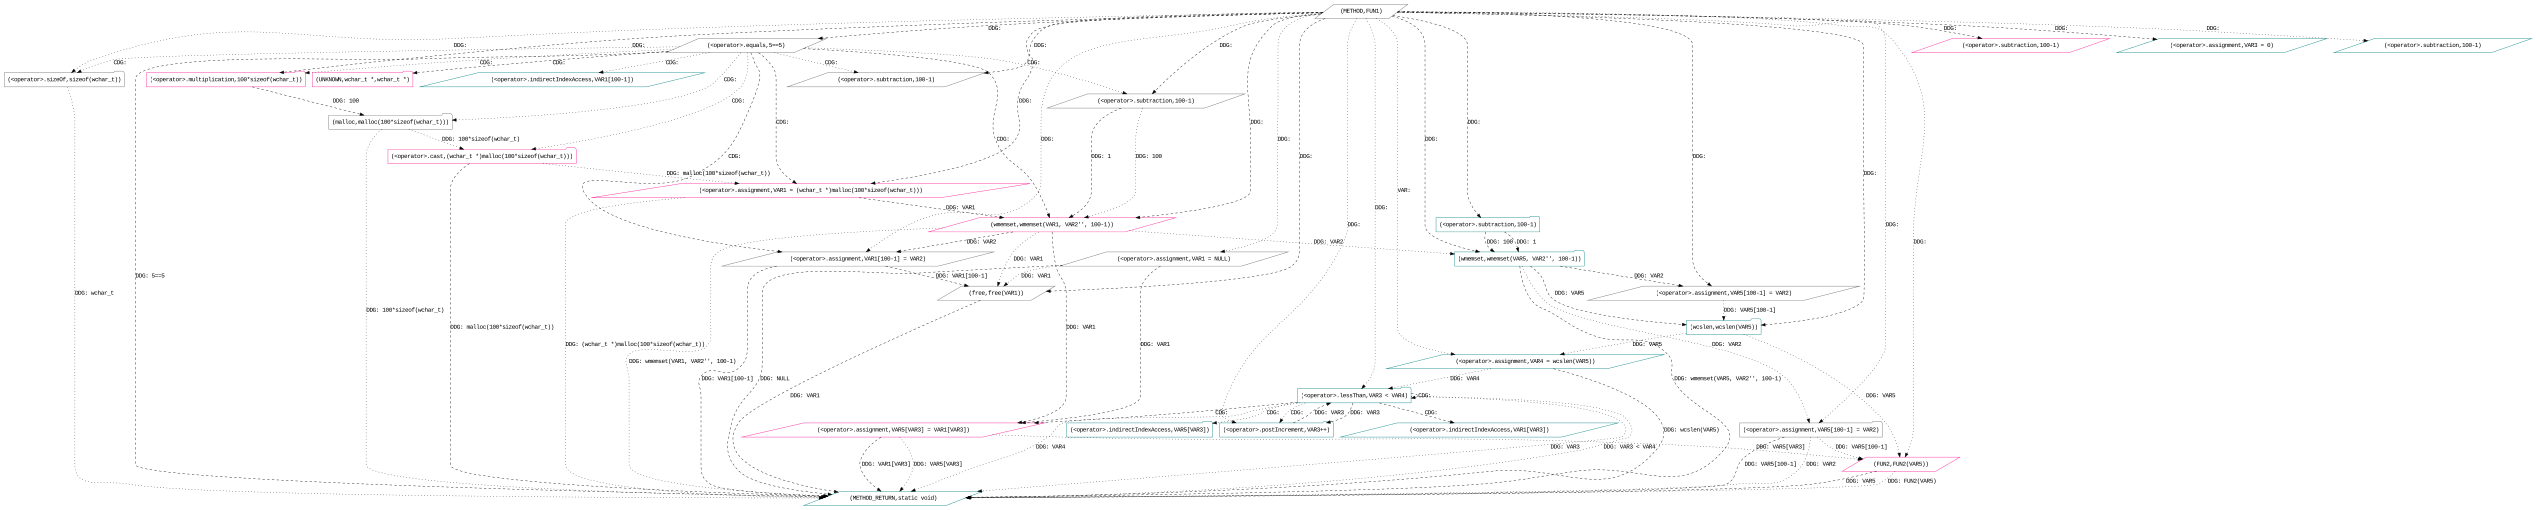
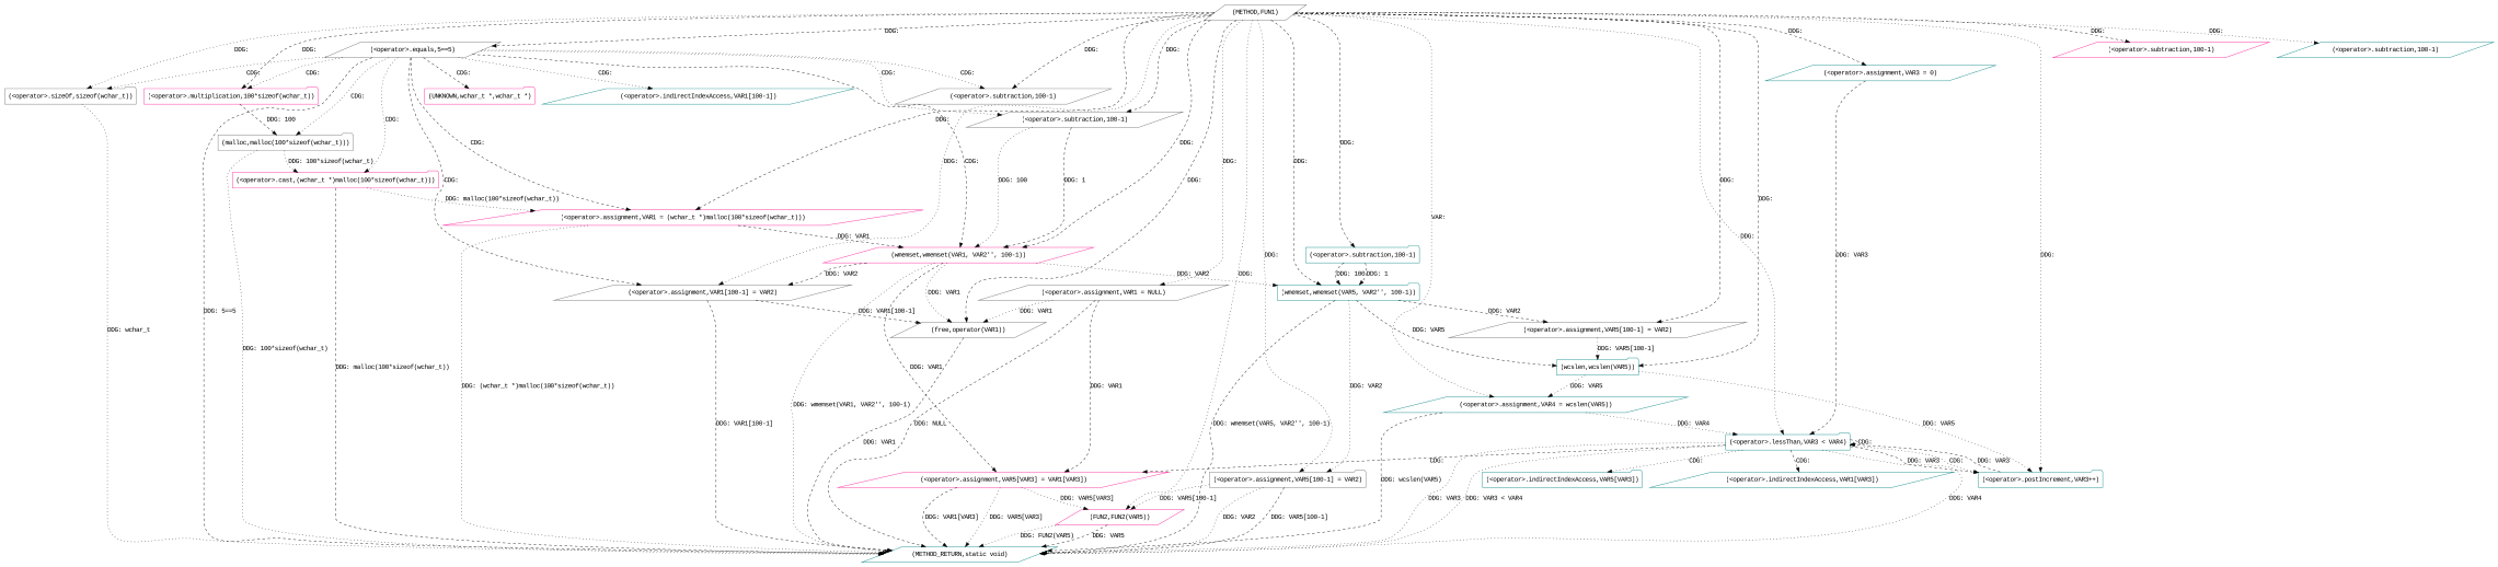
  digraph {
    fontname="Liberation Mono"
    node [color=teal fontname="Liberation Mono" shape=parallelogram]
    edge [fontname="Liberation Mono" style=dashed]
    n1 [color=gray40 label="(METHOD,FUN1)"]
    n2 [color=gray40 label="(<operator>.assignment,VAR1 = NULL)"]
    n3 [color=gray40 label="(<operator>.equals,5==5)"]
    n4 [color=deeppink label="(<operator>.assignment,VAR1 = (wchar_t *)malloc(100*sizeof(wchar_t)))"]
    n5 [color=deeppink label="(<operator>.multiplication,100*sizeof(wchar_t))" shape=folder]
    n6 [color=gray40 label="(<operator>.sizeOf,sizeof(wchar_t))" shape=folder]
    n7 [color=deeppink label="(wmemset,wmemset(VAR1, VAR2'', 100-1))"]
    n8 [color=gray40 label="(<operator>.subtraction,100-1)"]
    n9 [color=gray40 label="(<operator>.assignment,VAR1[100-1] = VAR2)"]
    n10 [color=gray40 label="(<operator>.subtraction,100-1)"]
    n11 [label="(wmemset,wmemset(VAR5, VAR2'', 100-1))" shape=folder]
    n12 [label="(<operator>.subtraction,100-1)" shape=folder]
    n13 [color=gray40 label="(<operator>.assignment,VAR5[100-1] = VAR2)"]
    n14 [color=deeppink label="(<operator>.subtraction,100-1)"]
    n15 [label="(<operator>.assignment,VAR4 = wcslen(VAR5))"]
    n16 [label="(wcslen,wcslen(VAR5))" shape=folder]
    n17 [label="(<operator>.assignment,VAR3 = 0)"]
    n18 [label="(<operator>.lessThan,VAR3 < VAR4)" shape=folder]
    n19 [label="(<operator>.postIncrement,VAR3++)" shape=folder]
    n20 [color=gray40 label="(<operator>.assignment,VAR5[100-1] = VAR2)" shape=folder]
    n21 [label="(<operator>.subtraction,100-1)"]
    n22 [color=deeppink label="(FUN2,FUN2(VAR5))"]
-   n23 [color=gray40 label="(free,free(VAR1))"]
+   n23 [color=gray40 label="(free,operator(VAR1))"]
    n24 [label="(METHOD_RETURN,static void)"]
    n25 [color=deeppink label="(<operator>.assignment,VAR5[VAR3] = VAR1[VAR3])"]
    n26 [color=deeppink label="(<operator>.cast,(wchar_t *)malloc(100*sizeof(wchar_t)))" shape=folder]
    n27 [color=gray40 label="(malloc,malloc(100*sizeof(wchar_t)))" shape=folder]
    n28 [color=deeppink label="(UNKNOWN,wchar_t *,wchar_t *)" shape=folder]
    n29 [label="(<operator>.indirectIndexAccess,VAR1[100-1])"]
    n30 [label="(<operator>.indirectIndexAccess,VAR5[VAR3])" shape=folder]
    n31 [label="(<operator>.indirectIndexAccess,VAR1[VAR3])"]
    n1 -> n2 [label="DDG: " style=dotted]
    n1 -> n3 [label="DDG: "]
    n1 -> n4 [label="DDG: "]
    n1 -> n5 [label="DDG: "]
    n1 -> n6 [label="DDG: " style=dotted]
    n1 -> n7 [label="DDG: "]
    n1 -> n8 [label="DDG: "]
    n1 -> n9 [label="DDG: " style=dotted]
    n1 -> n10 [label="DDG: "]
    n1 -> n11 [label="DDG: "]
    n1 -> n12 [label="DDG: "]
    n1 -> n13 [label="DDG: "]
    n1 -> n14 [label="DDG: "]
    n1 -> n15 [label="VAR: " style=dotted]
    n1 -> n16 [label="DDG: "]
    n1 -> n17 [label="DDG: "]
    n1 -> n18 [label="DDG: " style=dotted]
    n1 -> n19 [label="DDG: " style=dotted]
    n1 -> n20 [label="DDG: " style=dotted]
    n1 -> n21 [label="DDG: " style=dotted]
    n1 -> n22 [label="DDG: " style=dotted]
    n1 -> n23 [label="DDG: "]
    n2 -> n23 [label="DDG: VAR1" style=dotted]
    n2 -> n24 [label="DDG: NULL"]
    n2 -> n25 [label="DDG: VAR1"]
    n3 -> n4 [label="CDG: "]
    n3 -> n5 [label="CDG: " style=dotted]
    n3 -> n6 [label="CDG: " style=dotted]
    n3 -> n7 [label="CDG: "]
    n3 -> n8 [label="CDG: " style=dotted]
    n3 -> n9 [label="CDG: "]
    n3 -> n10 [label="CDG: " style=dotted]
    n3 -> n24 [label="DDG: 5==5"]
    n3 -> n26 [label="CDG: " style=dotted]
    n3 -> n27 [label="CDG: " style=dotted]
    n3 -> n28 [label="CDG: "]
    n3 -> n29 [label="CDG: " style=dotted]
    n4 -> n7 [label="DDG: VAR1"]
    n4 -> n24 [label="DDG: (wchar_t *)malloc(100*sizeof(wchar_t))" style=dotted]
    n5 -> n27 [label="DDG: 100"]
    n6 -> n24 [label="DDG: wchar_t" style=dotted]
    n7 -> n9 [label="DDG: VAR2"]
    n7 -> n11 [label="DDG: VAR2" style=dotted]
    n7 -> n23 [label="DDG: VAR1" style=dotted]
    n7 -> n24 [label="DDG: wmemset(VAR1, VAR2'', 100-1)" style=dotted]
    n7 -> n25 [label="DDG: VAR1"]
    n8 -> n7 [label="DDG: 100" style=dotted]
    n8 -> n7 [label="DDG: 1"]
    n9 -> n23 [label="DDG: VAR1[100-1]"]
    n9 -> n24 [label="DDG: VAR1[100-1]"]
    n11 -> n13 [label="DDG: VAR2"]
    n11 -> n16 [label="DDG: VAR5"]
    n11 -> n20 [label="DDG: VAR2" style=dotted]
    n11 -> n24 [label="DDG: wmemset(VAR5, VAR2'', 100-1)"]
    n12 -> n11 [label="DDG: 100"]
    n12 -> n11 [label="DDG: 1"]
    n13 -> n16 [label="DDG: VAR5[100-1]" style=dotted]
    n15 -> n18 [label="DDG: VAR4" style=dotted]
    n15 -> n24 [label="DDG: wcslen(VAR5)"]
    n16 -> n15 [label="DDG: VAR5" style=dotted]
-   n16 -> n22 [label="DDG: VAR5" style=dotted]
+   n16 -> n19 [label="DDG: VAR5" style=dotted]
+   n17 -> n18 [label="DDG: VAR3"]
    n18 -> n18 [label="CDG: "]
    n18 -> n19 [label="DDG: VAR3"]
    n18 -> n19 [label="CDG: " style=dotted]
    n18 -> n24 [label="DDG: VAR4" style=dotted]
    n18 -> n24 [label="DDG: VAR3" style=dotted]
    n18 -> n24 [label="DDG: VAR3 < VAR4" style=dotted]
    n18 -> n25 [label="CDG: "]
    n18 -> n30 [label="CDG: " style=dotted]
    n18 -> n31 [label="CDG: "]
    n19 -> n18 [label="DDG: VAR3"]
    n20 -> n22 [label="DDG: VAR5[100-1]" style=dotted]
    n20 -> n24 [label="DDG: VAR5[100-1]"]
    n20 -> n24 [label="DDG: VAR2" style=dotted]
    n22 -> n24 [label="DDG: VAR5"]
    n22 -> n24 [label="DDG: FUN2(VAR5)" style=dotted]
    n23 -> n24 [label="DDG: VAR1"]
    n25 -> n22 [label="DDG: VAR5[VAR3]" style=dotted]
    n25 -> n24 [label="DDG: VAR5[VAR3]" style=dotted]
    n25 -> n24 [label="DDG: VAR1[VAR3]"]
    n26 -> n4 [label="DDG: malloc(100*sizeof(wchar_t))" style=dotted]
    n26 -> n24 [label="DDG: malloc(100*sizeof(wchar_t))"]
    n27 -> n24 [label="DDG: 100*sizeof(wchar_t)" style=dotted]
    n27 -> n26 [label="DDG: 100*sizeof(wchar_t)" style=dotted]
  }
